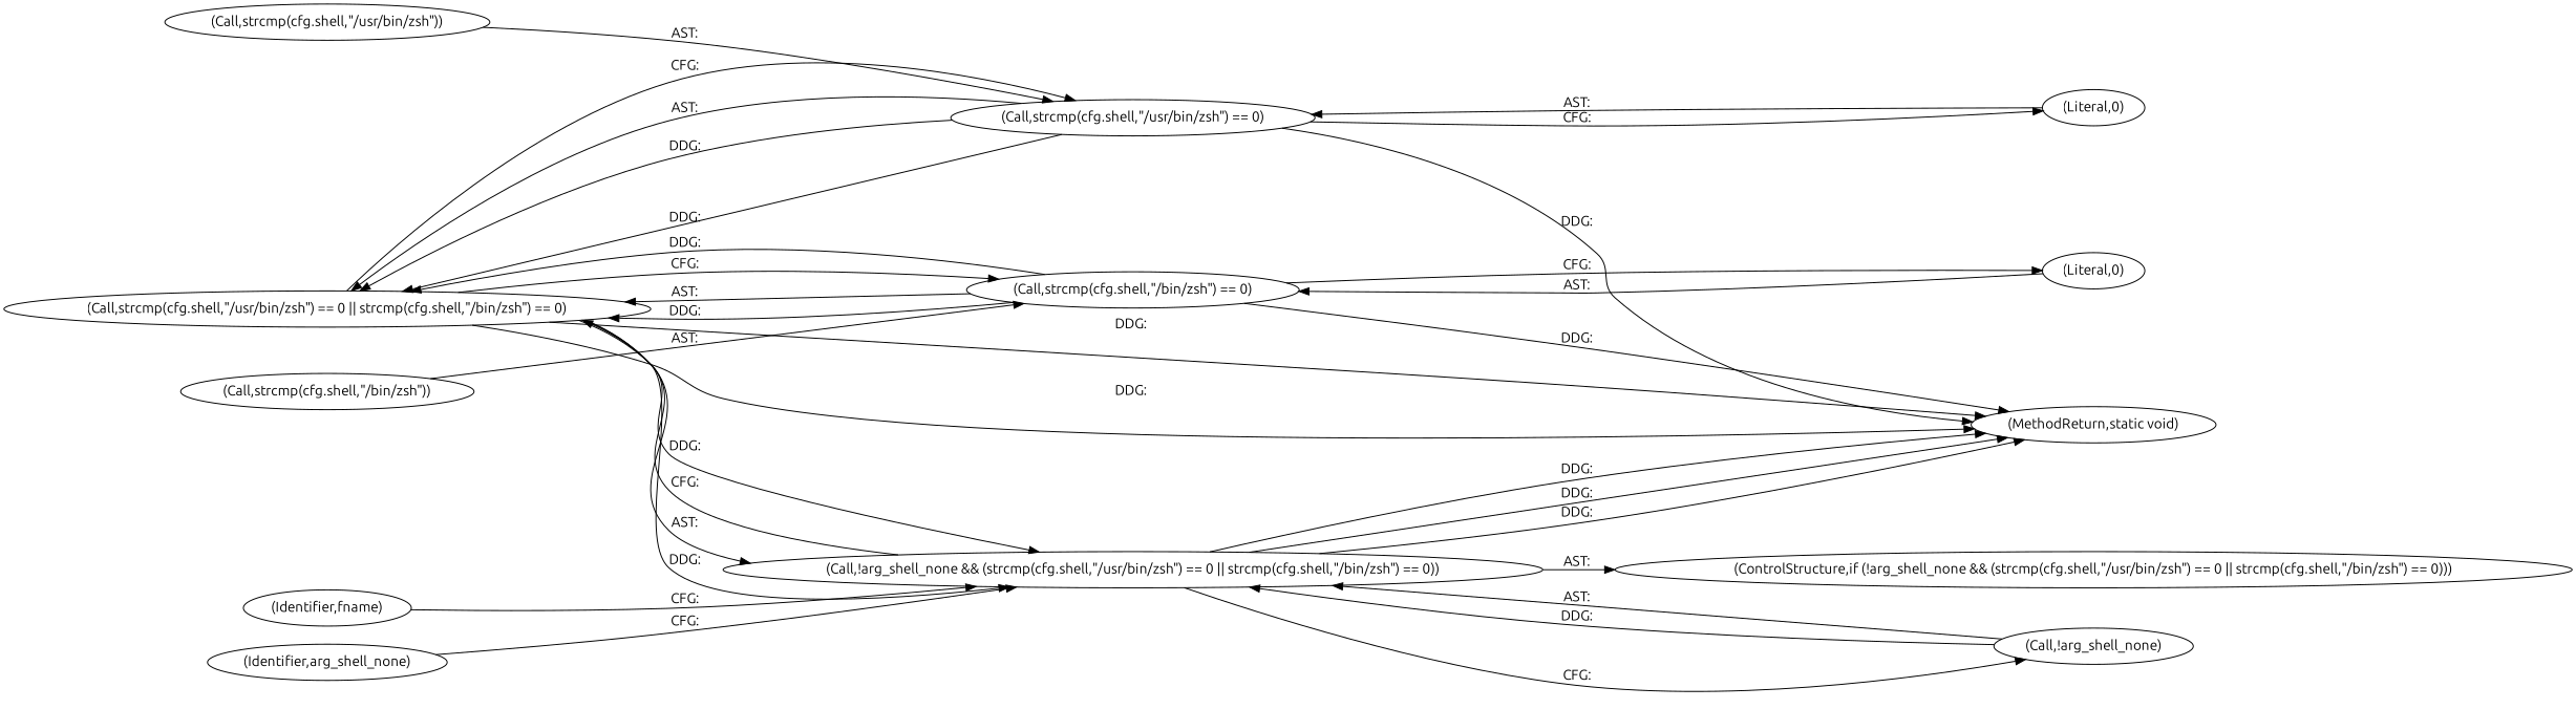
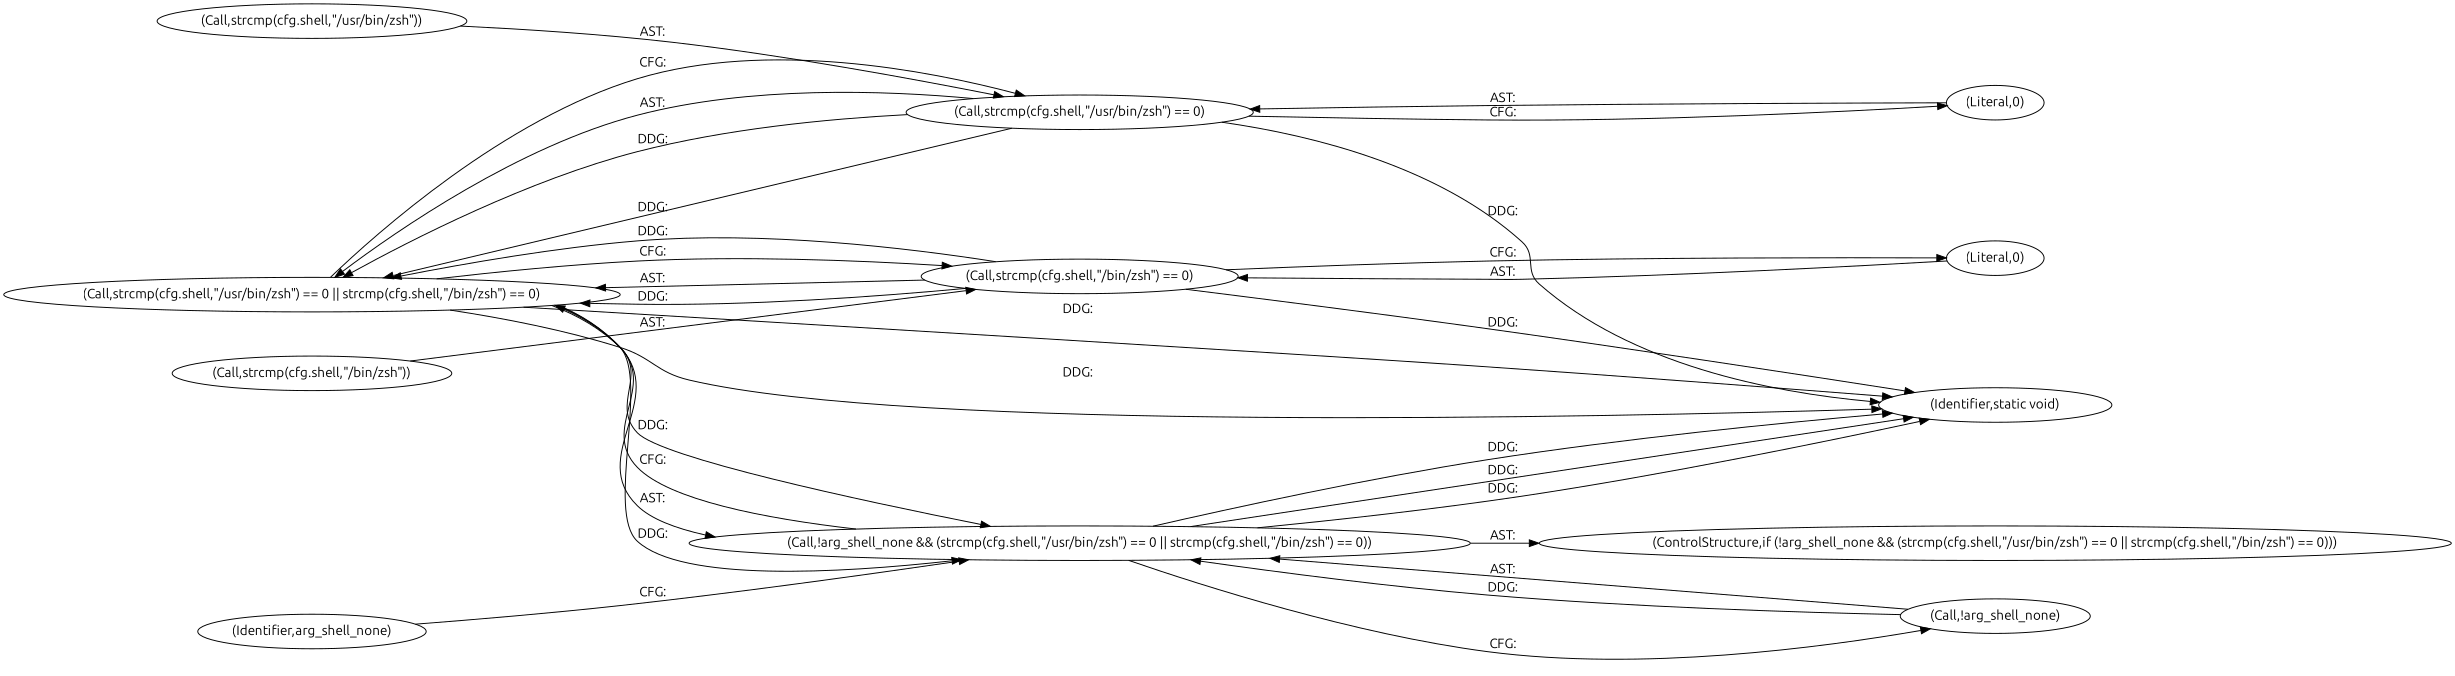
  digraph {
    fontname=Ubuntu
    rankdir=LR
    node [fontname=Ubuntu]
    edge [fontname=Ubuntu]
    n1 [label="(Call,strcmp(cfg.shell,\"/usr/bin/zsh\") == 0 || strcmp(cfg.shell,\"/bin/zsh\") == 0)"]
    n2 [label="(Call,strcmp(cfg.shell,\"/usr/bin/zsh\") == 0)"]
    n3 [label="(Call,strcmp(cfg.shell,\"/bin/zsh\") == 0)"]
    n4 [label="(Call,!arg_shell_none && (strcmp(cfg.shell,\"/usr/bin/zsh\") == 0 || strcmp(cfg.shell,\"/bin/zsh\") == 0))"]
-   n5 [label="(MethodReturn,static void)"]
+   n5 [label="(Identifier,static void)"]
    n6 [label="(Literal,0)"]
    n7 [label="(Literal,0)"]
    n8 [label="(ControlStructure,if (!arg_shell_none && (strcmp(cfg.shell,\"/usr/bin/zsh\") == 0 || strcmp(cfg.shell,\"/bin/zsh\") == 0)))"]
    n9 [label="(Call,!arg_shell_none)"]
    n10 [label="(Call,strcmp(cfg.shell,\"/usr/bin/zsh\"))"]
-   n11 [label="(Identifier,fname)"]
    n12 [label="(Call,strcmp(cfg.shell,\"/bin/zsh\"))"]
    n13 [label="(Identifier,arg_shell_none)"]
    n1 -> n2 [label="CFG: "]
    n1 -> n3 [label="CFG: "]
    n1 -> n4 [label="AST: "]
    n1 -> n4 [label="DDG: "]
    n1 -> n4 [label="DDG: "]
    n1 -> n5 [label="DDG: "]
    n1 -> n5 [label="DDG: "]
    n2 -> n1 [label="AST: "]
    n2 -> n1 [label="DDG: "]
    n2 -> n1 [label="DDG: "]
    n2 -> n5 [label="DDG: "]
    n2 -> n6 [label="CFG: "]
    n3 -> n1 [label="AST: "]
    n3 -> n1 [label="DDG: "]
    n3 -> n1 [label="DDG: "]
    n3 -> n5 [label="DDG: "]
    n3 -> n7 [label="CFG: "]
    n4 -> n1 [label="CFG: "]
    n4 -> n5 [label="DDG: "]
    n4 -> n5 [label="DDG: "]
    n4 -> n5 [label="DDG: "]
    n4 -> n8 [label="AST: "]
    n4 -> n9 [label="CFG: "]
    n6 -> n2 [label="AST: "]
    n7 -> n3 [label="AST: "]
    n9 -> n4 [label="AST: "]
    n9 -> n4 [label="DDG: "]
    n10 -> n2 [label="AST: "]
-   n11 -> n4 [label="CFG: "]
    n12 -> n3 [label="AST: "]
    n13 -> n4 [label="CFG: "]
  }
